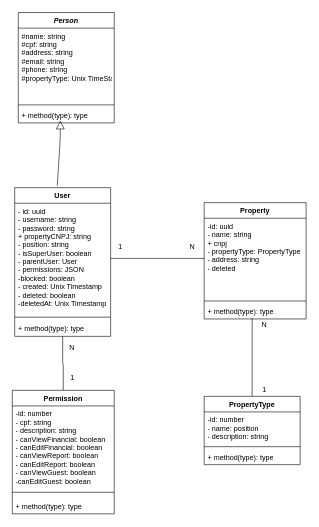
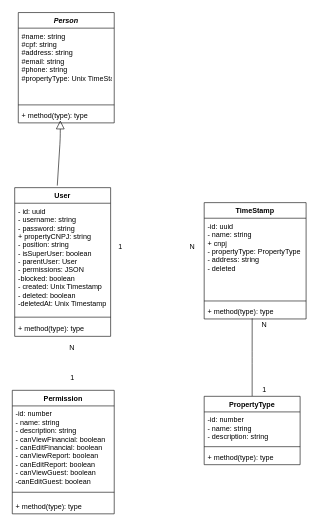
  <mxCell id="0" />
  <mxCell id="1" parent="0" />
  <mxCell id="2" value="" style="endArrow=block;endFill=0;endSize=12;html=1;exitX=0.444;exitY=-0.014;exitDx=0;exitDy=0;exitPerimeter=0;entryX=0.438;entryY=0.846;entryDx=0;entryDy=0;entryPerimeter=0;" parent="1" source="18" target="6" edge="1"><mxGeometry width="160" relative="1" as="geometry"><mxPoint x="154" y="299" as="sourcePoint" /><mxPoint x="100" y="210" as="targetPoint" /><Array as="points"><mxPoint x="100" y="230" /></Array></mxGeometry></mxCell>
  <mxCell id="3" value="Person" style="swimlane;fontStyle=3;align=center;verticalAlign=top;childLayout=stackLayout;horizontal=1;startSize=26;horizontalStack=0;resizeParent=1;resizeParentMax=0;resizeLast=0;collapsible=1;marginBottom=0;" parent="1" vertex="1"><mxGeometry x="30" y="20" width="160" height="184" as="geometry" /></mxCell>
  <mxCell id="4" value="#name: string&#10;#cpf: string&#10;#address: string&#10;#email: string&#10;#phone: string&#10;#propertyType: Unix TimeStamp&#10;&#10;&#10;&#10;" style="text;strokeColor=none;fillColor=none;align=left;verticalAlign=top;spacingLeft=4;spacingRight=4;overflow=hidden;rotatable=0;points=[[0,0.5],[1,0.5]];portConstraint=eastwest;" parent="3" vertex="1"><mxGeometry y="26" width="160" height="124" as="geometry" /></mxCell>
  <mxCell id="5" value="" style="line;strokeWidth=1;fillColor=none;align=left;verticalAlign=middle;spacingTop=-1;spacingLeft=3;spacingRight=3;rotatable=0;labelPosition=right;points=[];portConstraint=eastwest;" parent="3" vertex="1"><mxGeometry y="150" width="160" height="8" as="geometry" /></mxCell>
  <mxCell id="6" value="+ method(type): type" style="text;strokeColor=none;fillColor=none;align=left;verticalAlign=top;spacingLeft=4;spacingRight=4;overflow=hidden;rotatable=0;points=[[0,0.5],[1,0.5]];portConstraint=eastwest;" parent="3" vertex="1"><mxGeometry y="158" width="160" height="26" as="geometry" /></mxCell>
- <mxCell id="7" style="edgeStyle=orthogonalEdgeStyle;rounded=1;orthogonalLoop=1;jettySize=auto;html=1;exitX=1;exitY=0.5;exitDx=0;exitDy=0;entryX=0;entryY=0.5;entryDx=0;entryDy=0;endArrow=none;endFill=0;" parent="1" source="19" target="15" edge="1"><mxGeometry relative="1" as="geometry" /></mxCell>
  <mxCell id="8" style="edgeStyle=orthogonalEdgeStyle;rounded=1;orthogonalLoop=1;jettySize=auto;html=1;exitX=0.5;exitY=0;exitDx=0;exitDy=0;entryX=0.471;entryY=0.962;entryDx=0;entryDy=0;entryPerimeter=0;endArrow=none;endFill=0;" parent="1" source="9" target="17" edge="1"><mxGeometry relative="1" as="geometry" /></mxCell>
  <mxCell id="9" value="PropertyType" style="swimlane;fontStyle=1;align=center;verticalAlign=top;childLayout=stackLayout;horizontal=1;startSize=26;horizontalStack=0;resizeParent=1;resizeParentMax=0;resizeLast=0;collapsible=1;marginBottom=0;" parent="1" vertex="1"><mxGeometry x="340" y="660" width="160" height="114" as="geometry" /></mxCell>
- <mxCell id="10" value="-id: number&#10;- name: position&#10;- description: string&#10;&#10;" style="text;strokeColor=none;fillColor=none;align=left;verticalAlign=top;spacingLeft=4;spacingRight=4;overflow=hidden;rotatable=0;points=[[0,0.5],[1,0.5]];portConstraint=eastwest;" parent="9" vertex="1"><mxGeometry y="26" width="160" height="54" as="geometry" /></mxCell>
+ <mxCell id="10" value="-id: number&#10;- name: string&#10;- description: string&#10;&#10;" style="text;strokeColor=none;fillColor=none;align=left;verticalAlign=top;spacingLeft=4;spacingRight=4;overflow=hidden;rotatable=0;points=[[0,0.5],[1,0.5]];portConstraint=eastwest;" parent="9" vertex="1"><mxGeometry y="26" width="160" height="54" as="geometry" /></mxCell>
  <mxCell id="11" value="" style="line;strokeWidth=1;fillColor=none;align=left;verticalAlign=middle;spacingTop=-1;spacingLeft=3;spacingRight=3;rotatable=0;labelPosition=right;points=[];portConstraint=eastwest;" parent="9" vertex="1"><mxGeometry y="80" width="160" height="8" as="geometry" /></mxCell>
  <mxCell id="12" value="+ method(type): type" style="text;strokeColor=none;fillColor=none;align=left;verticalAlign=top;spacingLeft=4;spacingRight=4;overflow=hidden;rotatable=0;points=[[0,0.5],[1,0.5]];portConstraint=eastwest;" parent="9" vertex="1"><mxGeometry y="88" width="160" height="26" as="geometry" /></mxCell>
- <mxCell id="13" style="edgeStyle=orthogonalEdgeStyle;rounded=1;orthogonalLoop=1;jettySize=auto;html=1;exitX=0.5;exitY=0;exitDx=0;exitDy=0;entryX=0.5;entryY=1;entryDx=0;entryDy=0;endArrow=none;endFill=0;" parent="1" source="22" target="18" edge="1"><mxGeometry relative="1" as="geometry" /></mxCell>
- <mxCell id="14" value="Property" style="swimlane;fontStyle=1;align=center;verticalAlign=top;childLayout=stackLayout;horizontal=1;startSize=26;horizontalStack=0;resizeParent=1;resizeParentMax=0;resizeLast=0;collapsible=1;marginBottom=0;" parent="1" vertex="1"><mxGeometry x="340" y="337" width="170" height="194" as="geometry" /></mxCell>
+ <mxCell id="14" value="TimeStamp" style="swimlane;fontStyle=1;align=center;verticalAlign=top;childLayout=stackLayout;horizontal=1;startSize=26;horizontalStack=0;resizeParent=1;resizeParentMax=0;resizeLast=0;collapsible=1;marginBottom=0;" parent="1" vertex="1"><mxGeometry x="340" y="337" width="170" height="194" as="geometry" /></mxCell>
  <mxCell id="15" value="-id: uuid&#10;- name: string&#10;+ cnpj&#10;- propertyType: PropertyType&#10;- address: string&#10;- deleted&#10;&#10;" style="text;strokeColor=none;fillColor=none;align=left;verticalAlign=top;spacingLeft=4;spacingRight=4;overflow=hidden;rotatable=0;points=[[0,0.5],[1,0.5]];portConstraint=eastwest;" parent="14" vertex="1"><mxGeometry y="26" width="170" height="134" as="geometry" /></mxCell>
  <mxCell id="16" value="" style="line;strokeWidth=1;fillColor=none;align=left;verticalAlign=middle;spacingTop=-1;spacingLeft=3;spacingRight=3;rotatable=0;labelPosition=right;points=[];portConstraint=eastwest;" parent="14" vertex="1"><mxGeometry y="160" width="170" height="8" as="geometry" /></mxCell>
  <mxCell id="17" value="+ method(type): type" style="text;strokeColor=none;fillColor=none;align=left;verticalAlign=top;spacingLeft=4;spacingRight=4;overflow=hidden;rotatable=0;points=[[0,0.5],[1,0.5]];portConstraint=eastwest;" parent="14" vertex="1"><mxGeometry y="168" width="170" height="26" as="geometry" /></mxCell>
  <mxCell id="18" value="User" style="swimlane;fontStyle=1;align=center;verticalAlign=top;childLayout=stackLayout;horizontal=1;startSize=26;horizontalStack=0;resizeParent=1;resizeParentMax=0;resizeLast=0;collapsible=1;marginBottom=0;" parent="1" vertex="1"><mxGeometry x="24" y="312" width="160" height="248" as="geometry" /></mxCell>
  <mxCell id="19" value="- id: uuid&#10;- username: string&#10;- password: string&#10;+ propertyCNPJ: string&#10;- position: string&#10;- isSuperUser: boolean&#10;- parentUser: User&#10;- permissions: JSON&#10;-blocked: boolean&#10;- created: Unix Timestamp&#10;- deleted: boolean&#10;-deletedAt: Unix Timestamp&#10;&#10;&#10;&#10;&#10;&#10;" style="text;strokeColor=none;fillColor=none;align=left;verticalAlign=top;spacingLeft=4;spacingRight=4;overflow=hidden;rotatable=0;points=[[0,0.5],[1,0.5]];portConstraint=eastwest;" parent="18" vertex="1"><mxGeometry y="26" width="160" height="184" as="geometry" /></mxCell>
  <mxCell id="20" value="" style="line;strokeWidth=1;fillColor=none;align=left;verticalAlign=middle;spacingTop=-1;spacingLeft=3;spacingRight=3;rotatable=0;labelPosition=right;points=[];portConstraint=eastwest;" parent="18" vertex="1"><mxGeometry y="210" width="160" height="12" as="geometry" /></mxCell>
  <mxCell id="21" value="+ method(type): type" style="text;strokeColor=none;fillColor=none;align=left;verticalAlign=top;spacingLeft=4;spacingRight=4;overflow=hidden;rotatable=0;points=[[0,0.5],[1,0.5]];portConstraint=eastwest;" parent="18" vertex="1"><mxGeometry y="222" width="160" height="26" as="geometry" /></mxCell>
  <mxCell id="22" value="Permission" style="swimlane;fontStyle=1;align=center;verticalAlign=top;childLayout=stackLayout;horizontal=1;startSize=26;horizontalStack=0;resizeParent=1;resizeParentMax=0;resizeLast=0;collapsible=1;marginBottom=0;" parent="1" vertex="1"><mxGeometry x="20" y="650" width="170" height="206" as="geometry" /></mxCell>
- <mxCell id="23" value="-id: number&#10;- cpf: string&#10;- description: string&#10;- canViewFinancial: boolean&#10;- canEditFinancial: boolean&#10;- canViewReport: boolean&#10;- canEditReport: boolean&#10;- canViewGuest: boolean&#10;-canEditGuest: boolean&#10;&#10;&#10;&#10;&#10;" style="text;strokeColor=none;fillColor=none;align=left;verticalAlign=top;spacingLeft=4;spacingRight=4;overflow=hidden;rotatable=0;points=[[0,0.5],[1,0.5]];portConstraint=eastwest;" parent="22" vertex="1"><mxGeometry y="26" width="170" height="134" as="geometry" /></mxCell>
+ <mxCell id="23" value="-id: number&#10;- name: string&#10;- description: string&#10;- canViewFinancial: boolean&#10;- canEditFinancial: boolean&#10;- canViewReport: boolean&#10;- canEditReport: boolean&#10;- canViewGuest: boolean&#10;-canEditGuest: boolean&#10;&#10;&#10;&#10;&#10;" style="text;strokeColor=none;fillColor=none;align=left;verticalAlign=top;spacingLeft=4;spacingRight=4;overflow=hidden;rotatable=0;points=[[0,0.5],[1,0.5]];portConstraint=eastwest;" parent="22" vertex="1"><mxGeometry y="26" width="170" height="134" as="geometry" /></mxCell>
  <mxCell id="24" value="" style="line;strokeWidth=1;fillColor=none;align=left;verticalAlign=middle;spacingTop=-1;spacingLeft=3;spacingRight=3;rotatable=0;labelPosition=right;points=[];portConstraint=eastwest;" parent="22" vertex="1"><mxGeometry y="160" width="170" height="20" as="geometry" /></mxCell>
  <mxCell id="25" value="+ method(type): type" style="text;strokeColor=none;fillColor=none;align=left;verticalAlign=top;spacingLeft=4;spacingRight=4;overflow=hidden;rotatable=0;points=[[0,0.5],[1,0.5]];portConstraint=eastwest;" parent="22" vertex="1"><mxGeometry y="180" width="170" height="26" as="geometry" /></mxCell>
  <mxCell id="26" value="1" style="text;html=1;align=center;verticalAlign=middle;resizable=0;points=[];autosize=1;" parent="1" vertex="1"><mxGeometry x="190" y="400" width="20" height="20" as="geometry" /></mxCell>
  <mxCell id="27" value="N" style="text;html=1;align=center;verticalAlign=middle;resizable=0;points=[];autosize=1;" parent="1" vertex="1"><mxGeometry x="310" y="400" width="20" height="20" as="geometry" /></mxCell>
  <mxCell id="28" value="1" style="text;html=1;align=center;verticalAlign=middle;resizable=0;points=[];autosize=1;" parent="1" vertex="1"><mxGeometry x="430" y="640" width="20" height="20" as="geometry" /></mxCell>
  <mxCell id="29" value="N" style="text;html=1;align=center;verticalAlign=middle;resizable=0;points=[];autosize=1;" parent="1" vertex="1"><mxGeometry x="430" y="531" width="20" height="20" as="geometry" /></mxCell>
  <mxCell id="30" value="1" style="text;html=1;align=center;verticalAlign=middle;resizable=0;points=[];autosize=1;" parent="1" vertex="1"><mxGeometry x="110" y="620" width="20" height="20" as="geometry" /></mxCell>
  <mxCell id="31" value="N" style="text;html=1;strokeColor=none;fillColor=none;align=center;verticalAlign=middle;whiteSpace=wrap;rounded=0;" parent="1" vertex="1"><mxGeometry x="100" y="570" width="40" height="20" as="geometry" /></mxCell>
